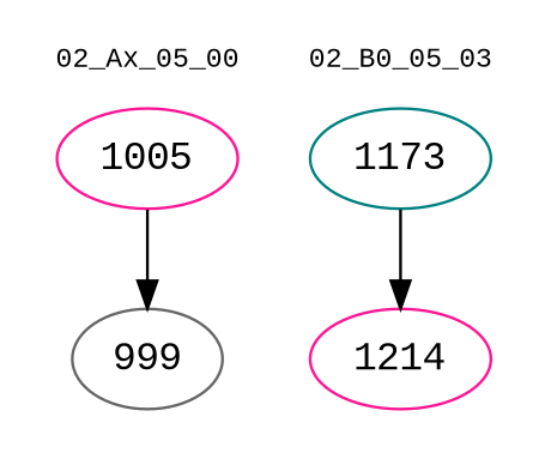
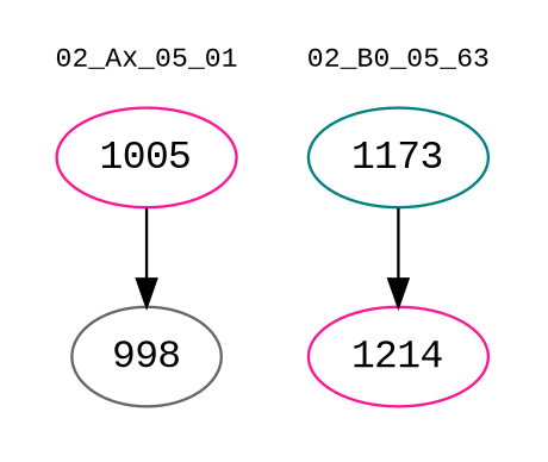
  digraph {
    fontname="Liberation Mono"
    node [color=deeppink fontname="Liberation Mono"]
    edge [color=black fontname="Liberation Mono"]
    n1 [label=1005]
-   n2 [color=gray40 label=999]
+   n2 [color=gray40 label=998]
    n3 [color=teal label=1173]
    n4 [label=1214]
    subgraph cluster_1 {
      color=white
      fontsize=10
-     label="02_Ax_05_00"
+     label="02_Ax_05_01"
      n1
      n2
    }
    subgraph cluster_2 {
      color=white
      fontsize=10
-     label="02_B0_05_03"
+     label="02_B0_05_63"
      n3
      n4
    }
    n1 -> n2
    n3 -> n4
  }
